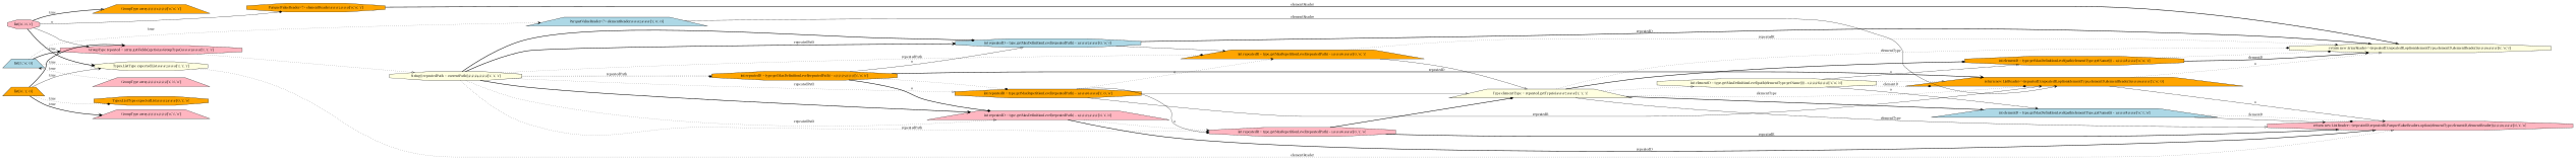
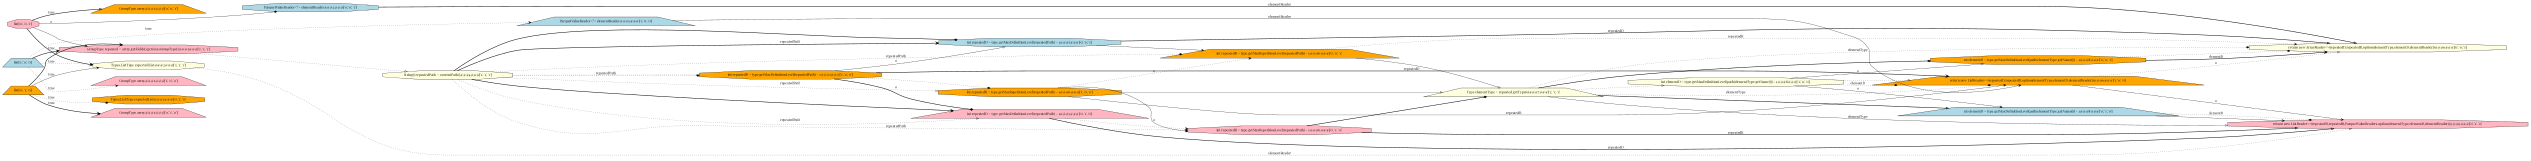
  digraph {
    fontname="Playfair Display"
    rankdir=LR
    node [fillcolor=orange fontname="Playfair Display" shape=octagon style=filled]
    edge [arrowhead=vee fontname="Playfair Display" style=dotted]
    n1 [fillcolor=lightpink label="GroupType repeated = array.getFields().get(0).asGroupType()@@@3@@@['1', '1', '1']"]
    n2 [fillcolor=lightyellow label="String(( repeatedPath = currentPath()@@@4@@@['1', '1', '1']"]
    n3 [label="int repeatedR = type.getMaxRepetitionLevel(repeatedPath) - 1@@@6@@@['1', '0', '0']"]
    n4 [fillcolor=lightpink label="int repeatedR = type.getMaxRepetitionLevel(repeatedPath) - 1@@@6@@@['0', '1', '0']"]
    n5 [label="int repeatedD = type.getMaxDefinitionLevel(repeatedPath) - 1@@@5@@@['1', '0', '0']"]
    n6 [fillcolor=lightpink label="int repeatedD = type.getMaxDefinitionLevel(repeatedPath) - 1@@@5@@@['0', '1', '0']" shape=trapezium]
    n7 [label="int repeatedR = type.getMaxRepetitionLevel(repeatedPath) - 1@@@6@@@['0', '0', '1']" shape=trapezium]
    n8 [fillcolor=lightblue label="int repeatedD = type.getMaxDefinitionLevel(repeatedPath) - 1@@@5@@@['0', '0', '1']"]
    n9 [fillcolor=lightyellow label="Type elementType = repeated.getType(0)@@@7@@@['1', '1', '1']" shape=trapezium]
    n10 [label="return new ListReader<>(repeatedD,repeatedR,option(elementType,elementD,elementReader))@@@9@@@['1', '0', '0']" shape=trapezium]
    n11 [fillcolor=lightpink label="return new ListReader<>(repeatedD,repeatedR,ParquetValueReaders.option(elementType,elementD,elementReader))@@@9@@@['0', '1', '0']"]
    n12 [fillcolor=lightyellow label="return new ArrayReader<>(repeatedD,repeatedR,option(elementType,elementD,elementReader))@@@9@@@['0', '0', '1']"]
-   n13 [label="ParquetValueReader<?> elementReader@@@2@@@['0', '0', '1']"]
+   n13 [fillcolor=lightblue label="ParquetValueReader<?> elementReader@@@2@@@['0', '0', '1']"]
    n14 [fillcolor=lightblue label="int elementD = type.getMaxDefinitionLevel(path(elementType.getName())) - 1@@@8@@@['0', '1', '0']" shape=trapezium]
    n15 [fillcolor=lightyellow label="int elementD = type.getMaxDefinitionLevel(path(elementType.getName())) - 1@@@8@@@['1', '0', '0']"]
    n16 [label="int elementD = type.getMaxDefinitionLevel(path(elementType.getName())) - 1@@@8@@@['0', '0', '1']"]
    n17 [fillcolor=lightblue label="ParquetValueReader<?> elementReader@@@2@@@['1', '0', '0']" shape=trapezium]
    n18 [fillcolor=lightpink label="list['0', '0', '1']"]
    n19 [fillcolor=lightyellow label="Types.ListType expectedList@@@2@@@['1', '1', '1']"]
    n20 [label="GroupType array@@@2@@@['0', '0', '1']" shape=trapezium]
    n21 [fillcolor=lightpink label="GroupType array@@@2@@@['0', '1', '0']" shape=trapezium]
    n22 [fillcolor=lightblue label="list['1', '0', '0']" shape=trapezium]
    n23 [fillcolor=lightpink label="GroupType array@@@2@@@['1', '0', '0']" shape=trapezium]
    n24 [label="list['0', '1', '0']" shape=trapezium]
    n25 [label="Types.ListType expectedList@@@2@@@['0', '1', '0']"]
    n1 -> n2 [arrowhead=onormal]
    n2 -> n3 [arrowhead=onormal label=repeatedPath]
    n2 -> n4 [arrowhead=diamond label=repeatedPath]
    n2 -> n5 [arrowhead=diamond]
    n2 -> n5 [arrowhead=onormal label=repeatedPath]
    n2 -> n6 [style=bold]
    n2 -> n6 [arrowhead=onormal label=repeatedPath]
    n2 -> n7 [arrowhead=diamond label=repeatedPath]
    n2 -> n8 [arrowhead=diamond style=bold]
    n2 -> n8 [label=repeatedPath style=bold]
    n3 -> n4 [arrowhead=diamond label=0 style=solid]
    n3 -> n7 [label=0]
    n3 -> n9 [arrowhead=onormal style=solid]
    n3 -> n10 [label=repeatedR style=solid]
    n4 -> n9 [arrowhead=diamond style=bold]
    n4 -> n11 [arrowhead=onormal label=repeatedR style=bold]
    n5 -> n3 [arrowhead=diamond]
    n5 -> n6 [arrowhead=diamond label=0 style=bold]
    n5 -> n8 [arrowhead=onormal label=0 style=solid]
    n5 -> n10 [label=repeatedD style=bold]
    n6 -> n4
    n6 -> n11 [arrowhead=onormal label=repeatedD style=bold]
    n7 -> n9 [arrowhead=onormal style=solid]
    n7 -> n12 [label=repeatedR]
    n8 -> n7 [style=solid]
    n8 -> n12 [arrowhead=onormal label=repeatedD style=bold]
    n9 -> n10 [arrowhead=diamond label=elementType]
    n9 -> n11 [arrowhead=onormal label=elementType style=solid]
    n9 -> n12 [arrowhead=diamond label=elementType]
    n9 -> n14 [arrowhead=onormal style=bold]
    n9 -> n15 [arrowhead=onormal]
    n9 -> n16 [arrowhead=diamond style=bold]
    n10 -> n11 [label=0 style=solid]
    n10 -> n12 [arrowhead=onormal label=0]
    n13 -> n12 [arrowhead=onormal label=elementReader style=bold]
    n14 -> n11 [style=solid]
    n14 -> n11 [arrowhead=diamond label=elementD]
    n15 -> n10 [arrowhead=onormal]
    n15 -> n10 [arrowhead=diamond label=elementD]
    n15 -> n14 [label=0 style=solid]
    n15 -> n16 [arrowhead=onormal label=0 style=solid]
    n16 -> n12 [arrowhead=diamond]
    n16 -> n12 [label=elementD style=bold]
    n17 -> n10 [label=elementReader style=solid]
    n18 -> n1 [style=solid]
    n18 -> n13 [arrowhead=diamond label=0 style=solid]
    n18 -> n19 [label=true style=bold]
    n18 -> n20 [arrowhead=onormal label=true style=bold]
    n19 -> n11 [arrowhead=onormal label=elementReader]
    n22 -> n1 [style=bold]
    n22 -> n17 [label=true]
    n22 -> n19 [arrowhead=onormal label=true]
-   n23 -> n22 [label=true]
+   n22 -> n23 [label=true]
    n24 -> n1 [style=bold]
    n24 -> n19 [label=true style=solid]
    n24 -> n21 [label=true style=bold]
    n24 -> n25 [arrowhead=diamond label=true]
  }
